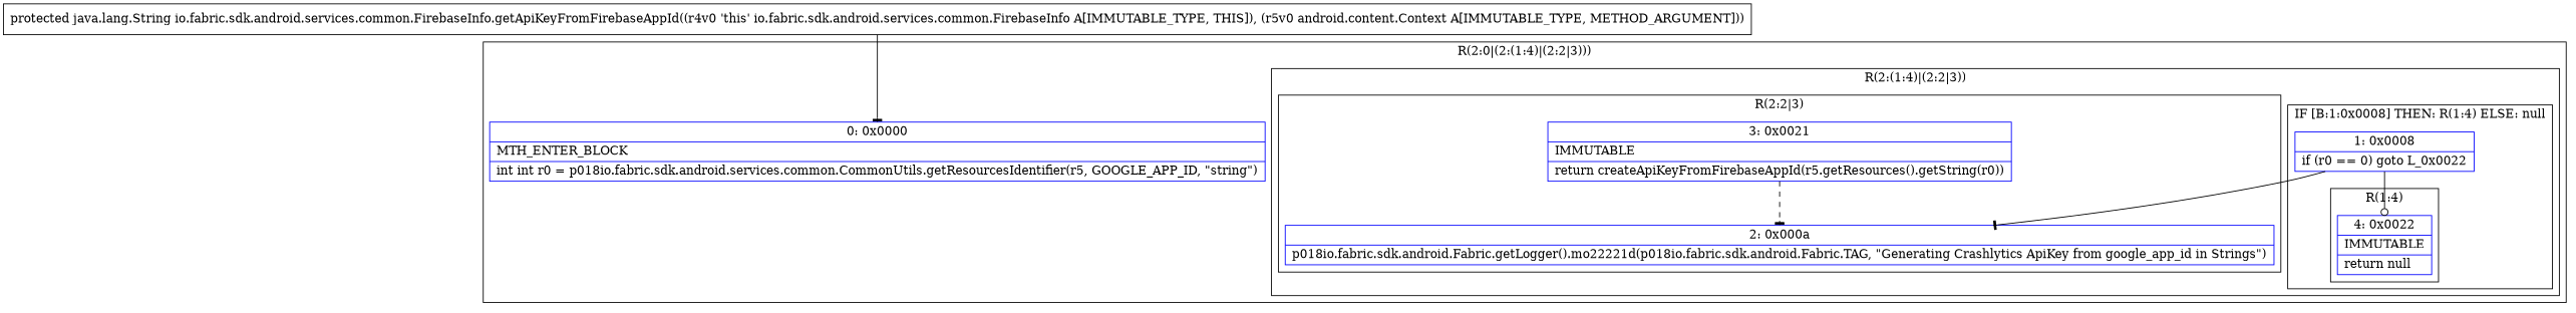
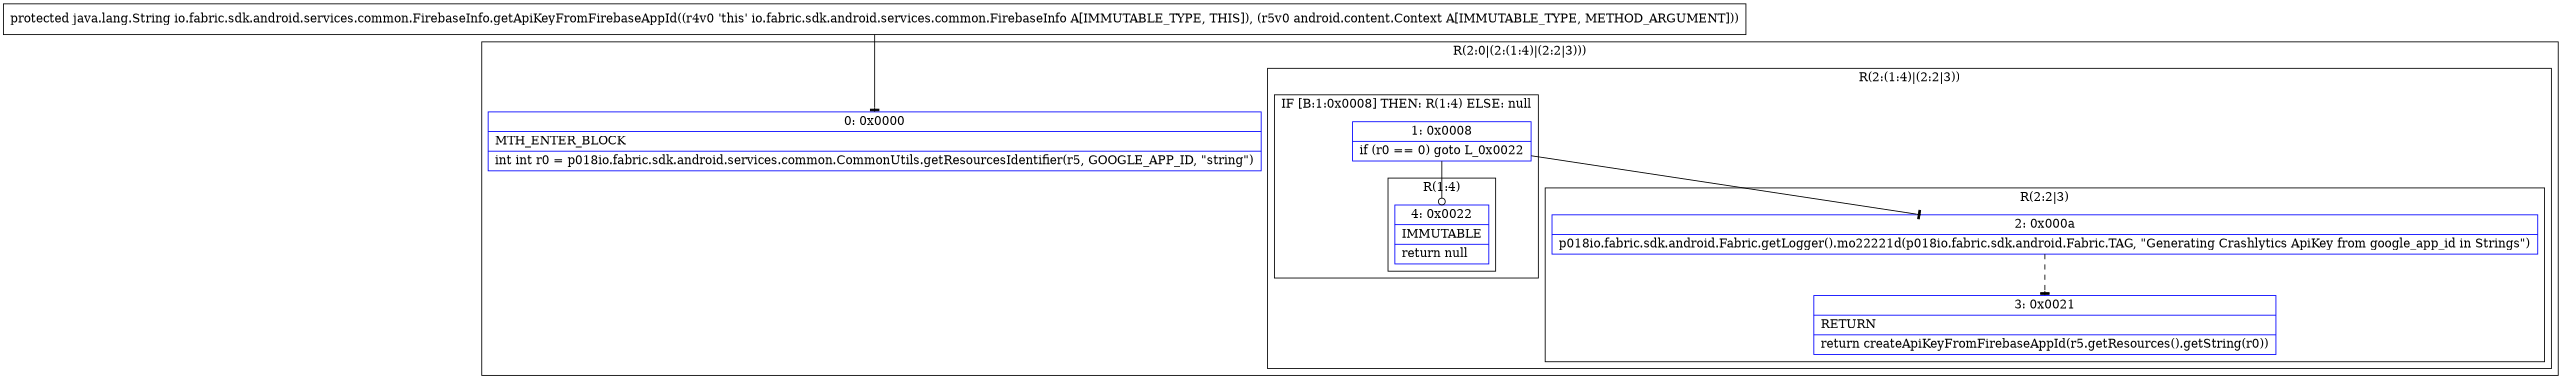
  digraph {
    node [color=blue shape=record]
    edge [arrowhead=tee style=solid]
    n1 [label="{4\:\ 0x0022|IMMUTABLE\l|return null\l}"]
    n2 [label="{1\:\ 0x0008|if (r0 == 0) goto L_0x0022\l}"]
    n3 [label="{2\:\ 0x000a|p018io.fabric.sdk.android.Fabric.getLogger().mo22221d(p018io.fabric.sdk.android.Fabric.TAG, \"Generating Crashlytics ApiKey from google_app_id in Strings\")\l}"]
-   n4 [label="{3\:\ 0x0021|IMMUTABLE\l|return createApiKeyFromFirebaseAppId(r5.getResources().getString(r0))\l}"]
+   n4 [label="{3\:\ 0x0021|RETURN\l|return createApiKeyFromFirebaseAppId(r5.getResources().getString(r0))\l}"]
    n5 [label="{0\:\ 0x0000|MTH_ENTER_BLOCK\l|int int r0 = p018io.fabric.sdk.android.services.common.CommonUtils.getResourcesIdentifier(r5, GOOGLE_APP_ID, \"string\")\l}"]
    n6 [label="{protected java.lang.String io.fabric.sdk.android.services.common.FirebaseInfo.getApiKeyFromFirebaseAppId((r4v0 'this' io.fabric.sdk.android.services.common.FirebaseInfo A[IMMUTABLE_TYPE, THIS]), (r5v0 android.content.Context A[IMMUTABLE_TYPE, METHOD_ARGUMENT])) }" color=""]
    subgraph cluster_1 {
      label="R(2:0|(2:(1:4)|(2:2|3)))"
      n5
      subgraph cluster_2 {
        label="R(2:(1:4)|(2:2|3))"
        subgraph cluster_3 {
          label="IF [B:1:0x0008] THEN: R(1:4) ELSE: null"
          n2
          subgraph cluster_4 {
            label="R(1:4)"
            n1
          }
        }
        subgraph cluster_5 {
          label="R(2:2|3)"
          n3
          n4
        }
      }
    }
    n2 -> n1 [arrowhead=odot]
    n2 -> n3
-   n4 -> n3 [style=dashed]
+   n3 -> n4 [style=dashed]
    n6 -> n5
  }
